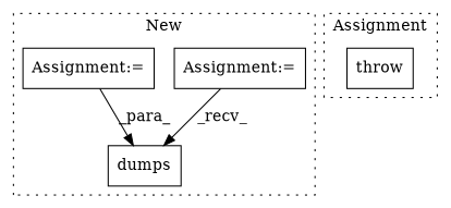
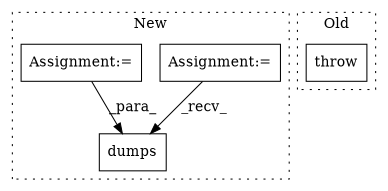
  digraph {
    node [a=7 shape=box]
    n1 [a=32 l="6,2" label=dumps s="1614,1660"]
    n2 [l=4 label="Assignment:=" s=857]
    n3 [l=1 label="Assignment:=" s=1151]
    n4 [a=53 l=6 label=throw s=816]
    subgraph cluster_1 {
      label=New
      style=dotted
      n1
      n2
      n3
    }
    subgraph cluster_2 {
-     label=Assignment
+     label=Old
      style=dotted
      n4
    }
    n2 -> n1 [label=_recv_]
    n3 -> n1 [label=_para_]
  }
